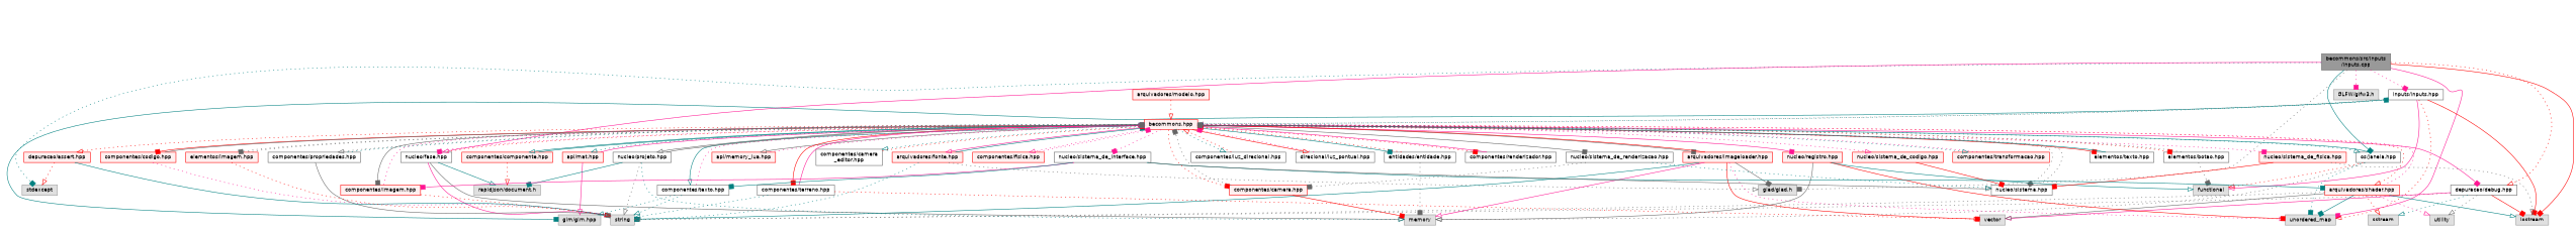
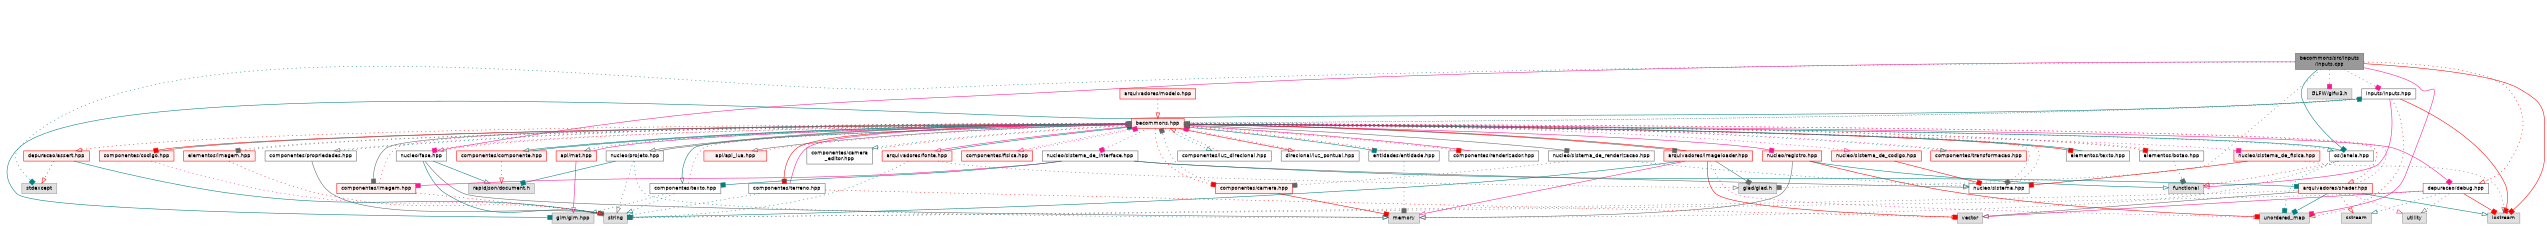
  digraph {
    node [color=grey40 fillcolor=white fontname=Helvetica fontsize=10 shape=box style=filled]
    edge [arrowhead=onormal color=teal fontname=Helvetica fontsize=10 labelfontname=Helvetica labelfontsize=10 style=dotted]
    n1 [color=gray40 fillcolor=grey60 fontcolor=black height=0.2 label="becommons/src/inputs\l/inputs.cpp" width=0.4]
    n2 [height=0.2 label="inputs/inputs.hpp" width=0.4]
    n3 [color=grey60 fillcolor="#E0E0E0" height=0.2 label=iostream width=0.4]
    n4 [color=grey60 fillcolor="#E0E0E0" height=0.2 label=unordered_map width=0.4]
    n5 [color=grey60 fillcolor="#E0E0E0" height=0.2 label="glad/glad.h" width=0.4]
    n6 [height=0.2 label="depuracao/debug.hpp" width=0.4]
    n7 [color=grey60 fillcolor="#E0E0E0" height=0.2 label=stdexcept width=0.4]
    n8 [height=0.2 label="nucleo/fase.hpp" width=0.4]
    n9 [height=0.2 label="os/janela.hpp" width=0.4]
    n10 [color=grey60 fillcolor="#E0E0E0" height=0.2 label="GLFW/glfw3.h" width=0.4]
    n11 [color=grey60 fillcolor="#E0E0E0" height=0.2 label=functional width=0.4]
    n12 [color=grey60 fillcolor="#E0E0E0" height=0.2 label="glm/glm.hpp" width=0.4]
    n13 [color=red fillcolor="#FFF0F0" height=0.2 label="becommons.hpp" width=0.4]
    n14 [color=grey60 fillcolor="#E0E0E0" height=0.2 label=string width=0.4]
    n15 [color=grey60 fillcolor="#E0E0E0" height=0.2 label=vector width=0.4]
    n16 [color=grey60 fillcolor="#E0E0E0" height=0.2 label=sstream width=0.4]
    n17 [color=grey60 fillcolor="#E0E0E0" height=0.2 label=utility width=0.4]
    n18 [color=grey60 fillcolor="#E0E0E0" height=0.2 label=memory width=0.4]
    n19 [color=grey60 fillcolor="#E0E0E0" height=0.2 label="rapidjson/document.h" width=0.4]
-   n20 [color=red fillcolor="#FFF0F0" height=0.2 label="api/memory_lua.hpp" width=0.4]
+   n20 [color=red fillcolor="#FFF0F0" height=0.2 label="api/api_lua.hpp" width=0.4]
    n21 [color=red fillcolor="#FFF0F0" height=0.2 label="api/mat.hpp" width=0.4]
    n22 [color=red fillcolor="#FFF0F0" height=0.2 label="arquivadores/fonte.hpp" width=0.4]
    n23 [color=red fillcolor="#FFF0F0" height=0.2 label="arquivadores/imageloader.hpp" width=0.4]
    n24 [color=red fillcolor="#FFF0F0" height=0.2 label="arquivadores/shader.hpp" width=0.4]
    n25 [color=red fillcolor="#FFF0F0" height=0.2 label="componentes/camera.hpp" width=0.4]
    n26 [height=0.2 label="componentes/camera\l_editor.hpp" width=0.4]
    n27 [color=red fillcolor="#FFF0F0" height=0.2 label="componentes/codigo.hpp" width=0.4]
    n28 [color=red fillcolor="#FFF0F0" height=0.2 label="componentes/componente.hpp" width=0.4]
    n29 [color=red fillcolor="#FFF0F0" height=0.2 label="componentes/fisica.hpp" width=0.4]
    n30 [color=red fillcolor="#FFF0F0" height=0.2 label="componentes/imagem.hpp" width=0.4]
    n31 [height=0.2 label="componentes/luz_direcional.hpp" width=0.4]
    n32 [height=0.2 label="direcional/luz_pontual.hpp" width=0.4]
    n33 [height=0.2 label="componentes/propriedades.hpp" width=0.4]
    n34 [height=0.2 label="componentes/renderizador.hpp" width=0.4]
    n35 [height=0.2 label="componentes/terreno.hpp" width=0.4]
    n36 [height=0.2 label="componentes/texto.hpp" width=0.4]
    n37 [color=red fillcolor="#FFF0F0" height=0.2 label="componentes/transformacao.hpp" width=0.4]
    n38 [color=red fillcolor="#FFF0F0" height=0.2 label="depuracao/assert.hpp" width=0.4]
    n39 [height=0.2 label="elementos/botao.hpp" width=0.4]
    n40 [color=red fillcolor="#FFF0F0" height=0.2 label="elementos/imagem.hpp" width=0.4]
    n41 [height=0.2 label="elementos/texto.hpp" width=0.4]
    n42 [height=0.2 label="entidades/entidade.hpp" width=0.4]
    n43 [height=0.2 label="nucleo/projeto.hpp" width=0.4]
    n44 [color=red fillcolor="#FFF0F0" height=0.2 label="nucleo/registro.hpp" width=0.4]
    n45 [height=0.2 label="nucleo/sistema.hpp" width=0.4]
    n46 [color=red fillcolor="#FFF0F0" height=0.2 label="nucleo/sistema_de_codigo.hpp" width=0.4]
    n47 [color=red fillcolor="#FFF0F0" height=0.2 label="nucleo/sistema_de_fisica.hpp" width=0.4]
    n48 [height=0.2 label="nucleo/sistema_de_interface.hpp" width=0.4]
    n49 [height=0.2 label="nucleo/sistema_de_renderizacao.hpp" width=0.4]
    n50 [color=red fillcolor="#FFF0F0" height=0.2 label="arquivadores/modelo.hpp" width=0.4]
    n1 -> n2 [arrowhead=box color=deeppink]
    n1 -> n3 [arrowhead=box color=red style=solid]
    n1 -> n4 [arrowhead=box color=deeppink style=solid]
    n1 -> n5 [arrowhead=box color=gray40]
    n1 -> n6 [color=red]
    n1 -> n7 [arrowhead=box]
    n1 -> n8 [color=deeppink style=solid]
    n1 -> n9 [arrowhead=box style=solid]
    n1 -> n10 [arrowhead=box color=deeppink]
    n2 -> n3 [arrowhead=box color=red style=solid]
    n2 -> n4 [color=red]
    n2 -> n11 [color=deeppink style=solid]
    n2 -> n12 [arrowhead=box style=solid]
    n2 -> n13 [color=gray40]
    n6 -> n3 [arrowhead=box color=red style=solid]
    n6 -> n14 [arrowhead=box color=gray40]
    n6 -> n15 [color=deeppink style=solid]
    n6 -> n16
    n6 -> n17 [color=gray40]
    n8 -> n13 [arrowhead=box color=red]
-   n8 -> n14 [color=deeppink style=solid]
+   n8 -> n14 [style=solid]
    n8 -> n18 [color=gray40 style=solid]
    n8 -> n19 [style=solid]
    n9 -> n4 [arrowhead=box]
    n9 -> n11 [color=red]
    n9 -> n13 [arrowhead=box style=solid]
    n9 -> n18 [color=gray40]
    n13 -> n2 [arrowhead=box]
    n13 -> n6 [arrowhead=box color=deeppink style=solid]
    n13 -> n8 [arrowhead=box color=deeppink]
    n13 -> n9
    n13 -> n20 [color=gray40 style=solid]
    n13 -> n21
    n13 -> n22 [color=deeppink style=solid]
    n13 -> n23 [arrowhead=box color=gray40 style=solid]
    n13 -> n24 [color=red]
    n13 -> n25 [arrowhead=box color=red]
    n13 -> n26
    n13 -> n27 [arrowhead=box color=red style=solid]
    n13 -> n28 [style=solid]
    n13 -> n29 [color=deeppink]
    n13 -> n30 [arrowhead=box color=gray40 style=solid]
    n13 -> n31
    n13 -> n32 [color=red style=solid]
    n13 -> n33 [color=gray40]
    n13 -> n34 [arrowhead=box color=red]
    n13 -> n35 [arrowhead=box color=red style=solid]
    n13 -> n36 [style=solid]
    n13 -> n37
    n13 -> n38 [color=red]
    n13 -> n39 [arrowhead=box color=red]
    n13 -> n40 [arrowhead=box color=gray40]
    n13 -> n41 [arrowhead=box color=red style=solid]
    n13 -> n42 [arrowhead=box style=solid]
    n13 -> n43 [color=gray40 style=solid]
    n13 -> n44 [arrowhead=box color=deeppink style=solid]
    n13 -> n45 [arrowhead=box color=gray40]
    n13 -> n46 [color=deeppink]
    n13 -> n47 [arrowhead=box color=deeppink]
    n13 -> n48 [arrowhead=box color=deeppink]
    n13 -> n49 [arrowhead=box color=gray40 style=solid]
    n20 -> n13 [color=deeppink]
    n21 -> n12 [color=deeppink style=solid]
    n21 -> n13 [color=deeppink style=solid]
    n22 -> n5 [color=gray40]
    n22 -> n13 [arrowhead=box style=solid]
    n22 -> n14 [arrowhead=box]
    n23 -> n4 [color=deeppink]
    n23 -> n5 [arrowhead=box color=gray40 style=solid]
    n23 -> n13 [color=red style=solid]
    n23 -> n14 [style=solid]
    n23 -> n15 [arrowhead=box color=red style=solid]
    n23 -> n18 [color=deeppink style=solid]
    n24 -> n3 [style=solid]
    n24 -> n4 [arrowhead=box style=solid]
    n24 -> n13 [color=deeppink]
    n24 -> n14 [color=gray40]
    n24 -> n15 [color=gray40 style=solid]
    n24 -> n16 [color=red]
    n24 -> n17 [color=deeppink]
    n25 -> n13 [arrowhead=box color=gray40]
    n25 -> n18 [arrowhead=box color=red style=solid]
    n26 -> n13 [arrowhead=box color=red]
    n27 -> n13 [color=gray40 style=solid]
    n27 -> n14 [color=deeppink]
    n28 -> n13 [arrowhead=box style=solid]
    n28 -> n19 [color=red]
    n29 -> n13 [arrowhead=box color=deeppink]
    n30 -> n13 [color=deeppink]
    n30 -> n14 [color=red]
    n31 -> n13 [color=red]
    n32 -> n13 [arrowhead=box color=deeppink]
    n33 -> n13
    n33 -> n14 [arrowhead=box color=gray40 style=solid]
    n34 -> n13 [color=deeppink style=solid]
    n35 -> n13 [arrowhead=box color=deeppink style=solid]
    n35 -> n14
    n35 -> n15 [color=red]
    n36 -> n12
    n36 -> n13 [arrowhead=box color=deeppink]
    n36 -> n14
    n37 -> n13 [color=deeppink]
    n38 -> n7 [color=red]
    n38 -> n14 [style=solid]
    n39 -> n11 [arrowhead=box color=gray40]
    n39 -> n13 [arrowhead=box color=gray40]
    n40 -> n13 [arrowhead=box color=gray40]
    n40 -> n14 [color=red]
    n41 -> n13 [style=solid]
    n42 -> n13 [color=red]
    n42 -> n18 [arrowhead=box color=gray40]
    n43 -> n13 [arrowhead=box color=gray40 style=solid]
    n43 -> n14 [color=gray40]
    n43 -> n18
    n43 -> n19 [arrowhead=box style=solid]
    n44 -> n4 [arrowhead=box color=red style=solid]
    n44 -> n11 [style=solid]
    n44 -> n18 [color=gray40 style=solid]
    n45 -> n13 [arrowhead=box color=gray40]
    n46 -> n45 [arrowhead=box color=red style=solid]
    n47 -> n3 [color=gray40]
    n47 -> n45 [arrowhead=box color=red style=solid]
    n48 -> n24 [arrowhead=box style=solid]
    n48 -> n30 [arrowhead=box color=deeppink style=solid]
    n48 -> n36 [arrowhead=box style=solid]
    n48 -> n45 [color=gray40 style=solid]
    n49 -> n25 [arrowhead=box color=gray40]
    n49 -> n45
    n50 -> n13 [color=red]
  }
